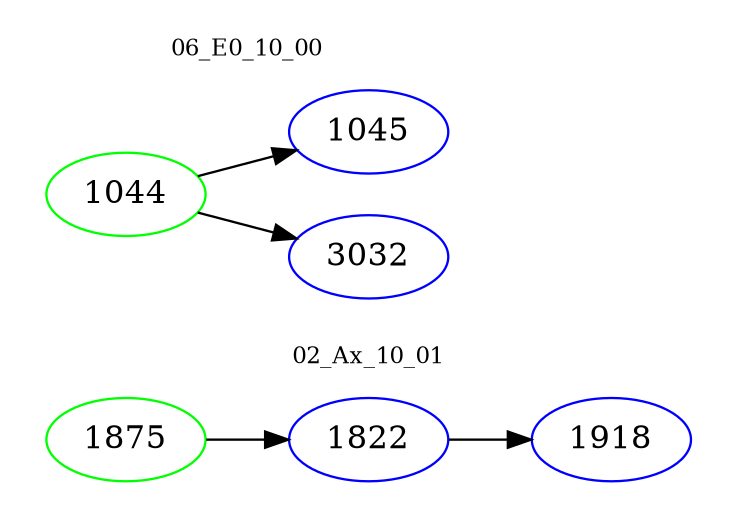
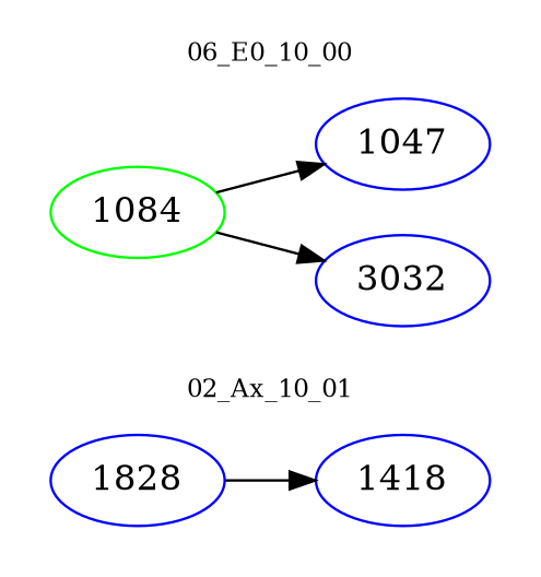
  digraph {
    rankdir=LR
    node [color=blue]
    edge [color=black]
-   n1 [color=green label=1875]
-   n2 [label=1822]
-   n3 [label=1918]
-   n4 [color=green label=1044]
+   n2 [label=1828]
+   n3 [label=1418]
+   n4 [color=green label=1084]
    n5 [label=3032]
-   n6 [label=1045]
+   n6 [label=1047]
    subgraph cluster_1 {
      color=white
      fontsize=10
      label="02_Ax_10_01"
-     n1
      n2
      n3
    }
    subgraph cluster_2 {
      color=white
      fontsize=10
      label="06_E0_10_00"
      n4
      n5
      n6
    }
-   n1 -> n2
    n2 -> n3
    n4 -> n5
    n4 -> n6
  }
